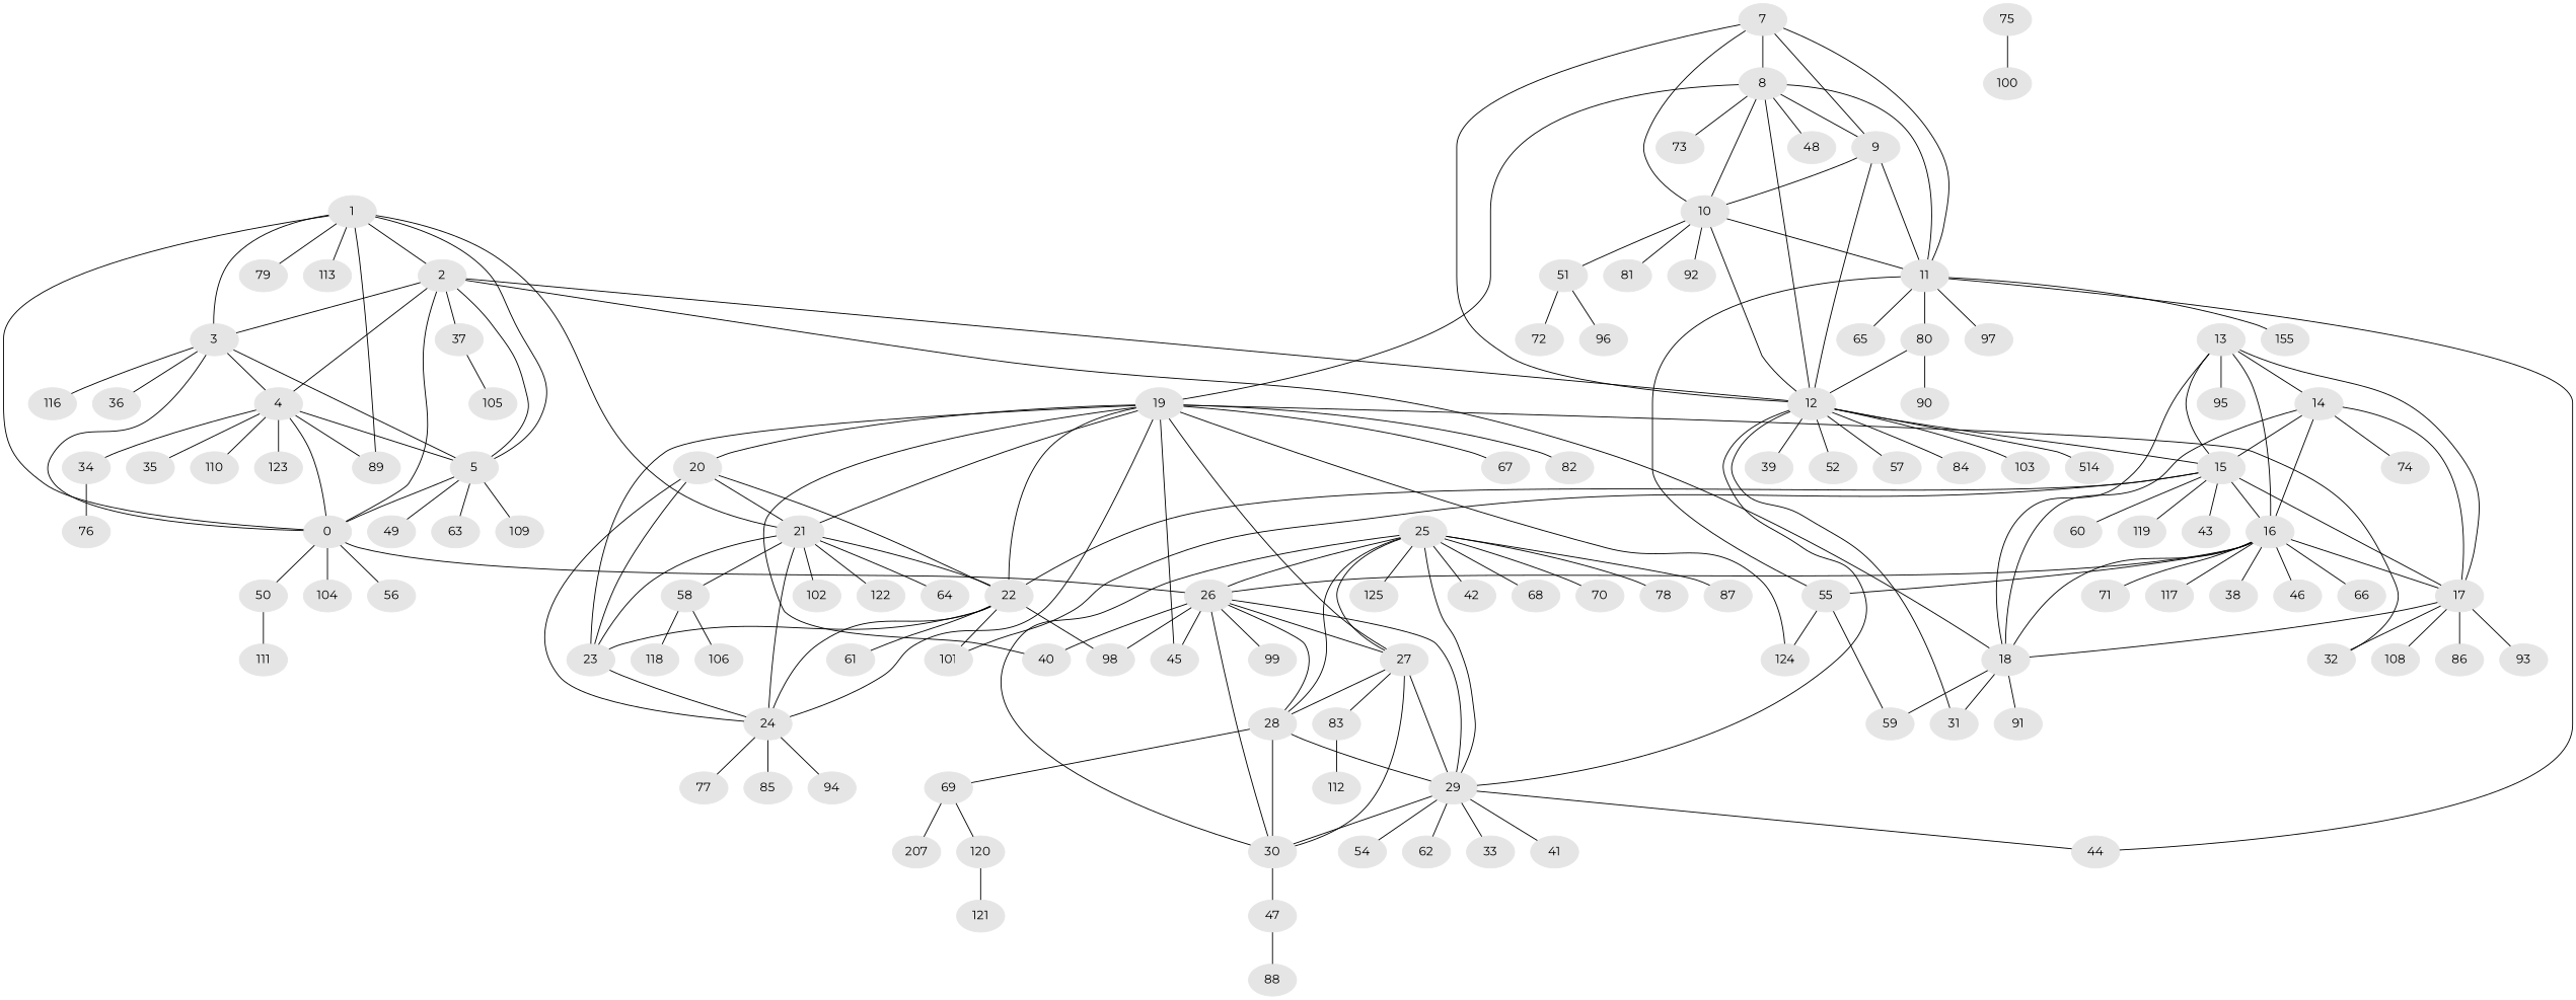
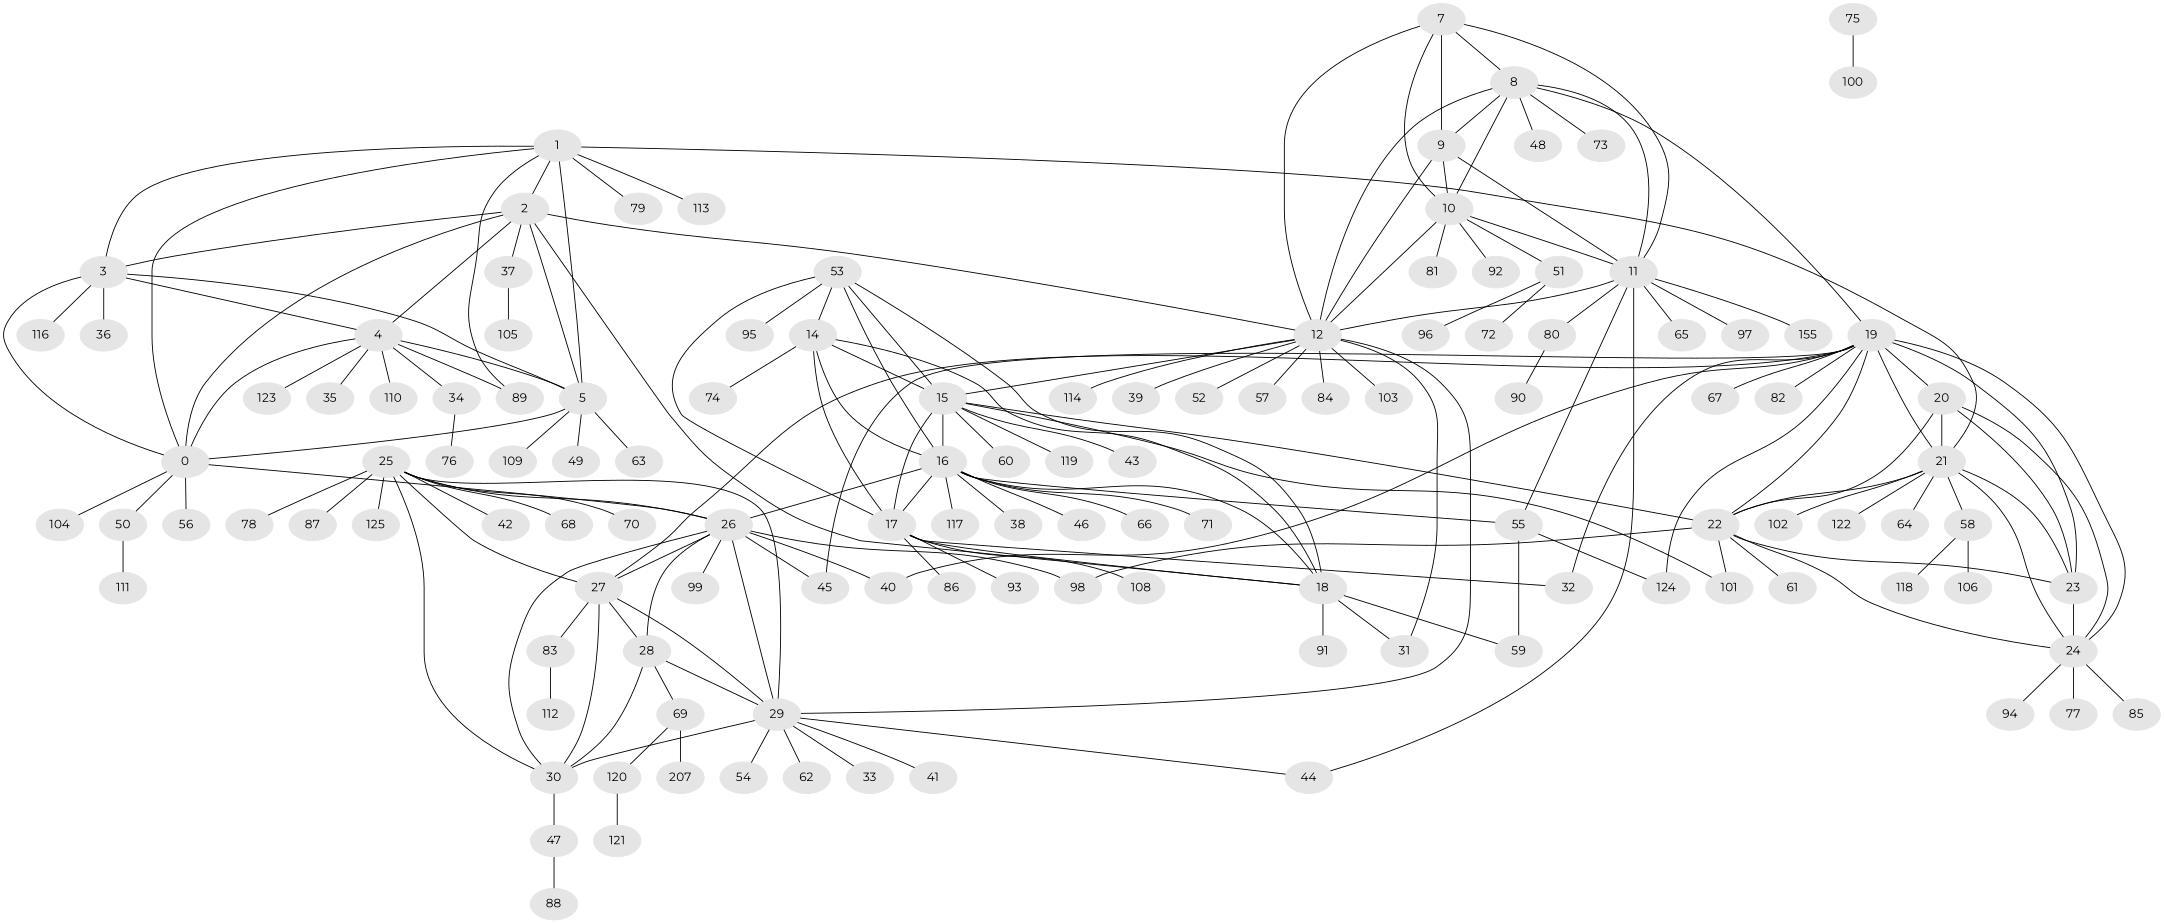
  graph {
    fontname=Montserrat
    node [color=gray90 fontname=Montserrat style=filled]
    edge [fontname=Montserrat]
    1
    2
    3
    5
    n5 [label=0]
    21
    79
    113
    89
    4
    12
    18
    37
    36
    116
    34
    35
    110
    123
    49
    63
    109
    26
    50
    56
    104
    22
    23
    24
    58
    64
    102
    122
    15
    29
    31
    39
    52
    57
    84
    103
-   114 [label=514]
+   114
    59
    91
    105
    76
    27
    40
    45
    98
    28
    30
    99
    111
    7
    8
    9
    10
    11
    19
    48
    73
    51
    81
    92
    44
    55
    65
    80
    97
    n71 [label=155]
    32
    20
    67
    82
    124
    72
    96
    90
    16
    17
    43
    60
    101
    119
    33
    41
    54
    62
    75
    100
-   13
+   13 [label=53]
    14
    95
    74
    38
    46
    66
    71
    117
    86
    93
    108
    61
    77
    85
    94
    83
    106
    118
    25
    42
    68
    70
    78
    87
    125
    69
    47
    112
    n121 [label=207]
    120
    88
    121
    1 -- 2
    1 -- 3
    1 -- 5
    1 -- n5
    1 -- 21
    1 -- 79
    1 -- 113
    1 -- 89
    2 -- 3
    2 -- 5
    2 -- n5
    2 -- 4
    2 -- 12
    2 -- 18
    2 -- 37
    3 -- 5
    3 -- n5
    3 -- 4
    3 -- 36
    3 -- 116
    5 -- n5
    5 -- 49
    5 -- 63
    5 -- 109
    n5 -- 26
    n5 -- 50
    n5 -- 56
    n5 -- 104
    21 -- 22
    21 -- 23
    21 -- 24
    21 -- 58
    21 -- 64
    21 -- 102
    21 -- 122
    4 -- 5
    4 -- n5
    4 -- 89
    4 -- 34
    4 -- 35
    4 -- 110
    4 -- 123
    12 -- 15
    12 -- 29
    12 -- 31
    12 -- 39
    12 -- 52
    12 -- 57
    12 -- 84
    12 -- 103
    12 -- 114
    18 -- 31
    18 -- 59
    18 -- 91
    37 -- 105
    34 -- 76
    26 -- 29
    26 -- 27
    26 -- 40
    26 -- 45
    26 -- 98
    26 -- 28
    26 -- 30
    26 -- 99
    50 -- 111
    22 -- 23
    22 -- 24
    22 -- 98
    22 -- 101
    22 -- 61
    23 -- 24
    24 -- 77
    24 -- 85
    24 -- 94
    58 -- 106
    58 -- 118
    15 -- 22
    15 -- 16
    15 -- 17
    15 -- 43
    15 -- 60
    15 -- 101
    15 -- 119
    29 -- 30
    29 -- 44
    29 -- 33
    29 -- 41
    29 -- 54
    29 -- 62
    27 -- 29
    27 -- 28
    27 -- 30
    27 -- 83
    28 -- 29
    28 -- 30
    28 -- 69
    30 -- 47
    7 -- 12
    7 -- 8
    7 -- 9
    7 -- 10
    7 -- 11
    8 -- 12
    8 -- 9
    8 -- 10
    8 -- 11
    8 -- 19
    8 -- 48
    8 -- 73
    9 -- 12
    9 -- 10
    9 -- 11
    10 -- 12
    10 -- 11
    10 -- 51
    10 -- 81
    10 -- 92
-   80 -- 12
+   11 -- 12
    11 -- 44
    11 -- 55
    11 -- 65
    11 -- 80
    11 -- 97
    11 -- n71
    19 -- 21
    19 -- 22
    19 -- 23
    19 -- 24
    19 -- 27
    19 -- 40
    19 -- 45
    19 -- 32
    19 -- 20
    19 -- 67
    19 -- 82
    19 -- 124
    51 -- 72
    51 -- 96
    55 -- 59
    55 -- 124
    80 -- 90
    20 -- 21
    20 -- 22
    20 -- 23
    20 -- 24
    16 -- 18
    16 -- 26
    16 -- 55
    16 -- 17
    16 -- 38
    16 -- 46
    16 -- 66
    16 -- 71
    16 -- 117
    17 -- 18
    17 -- 32
    17 -- 86
    17 -- 93
    17 -- 108
    75 -- 100
    13 -- 18
    13 -- 15
    13 -- 16
    13 -- 17
    13 -- 14
    13 -- 95
    14 -- 18
    14 -- 15
    14 -- 16
    14 -- 17
    14 -- 74
    83 -- 112
    25 -- 26
    25 -- 29
    25 -- 27
-   25 -- 28
    25 -- 30
    25 -- 42
    25 -- 68
    25 -- 70
    25 -- 78
    25 -- 87
    25 -- 125
    69 -- n121
    69 -- 120
    47 -- 88
    120 -- 121
  }
